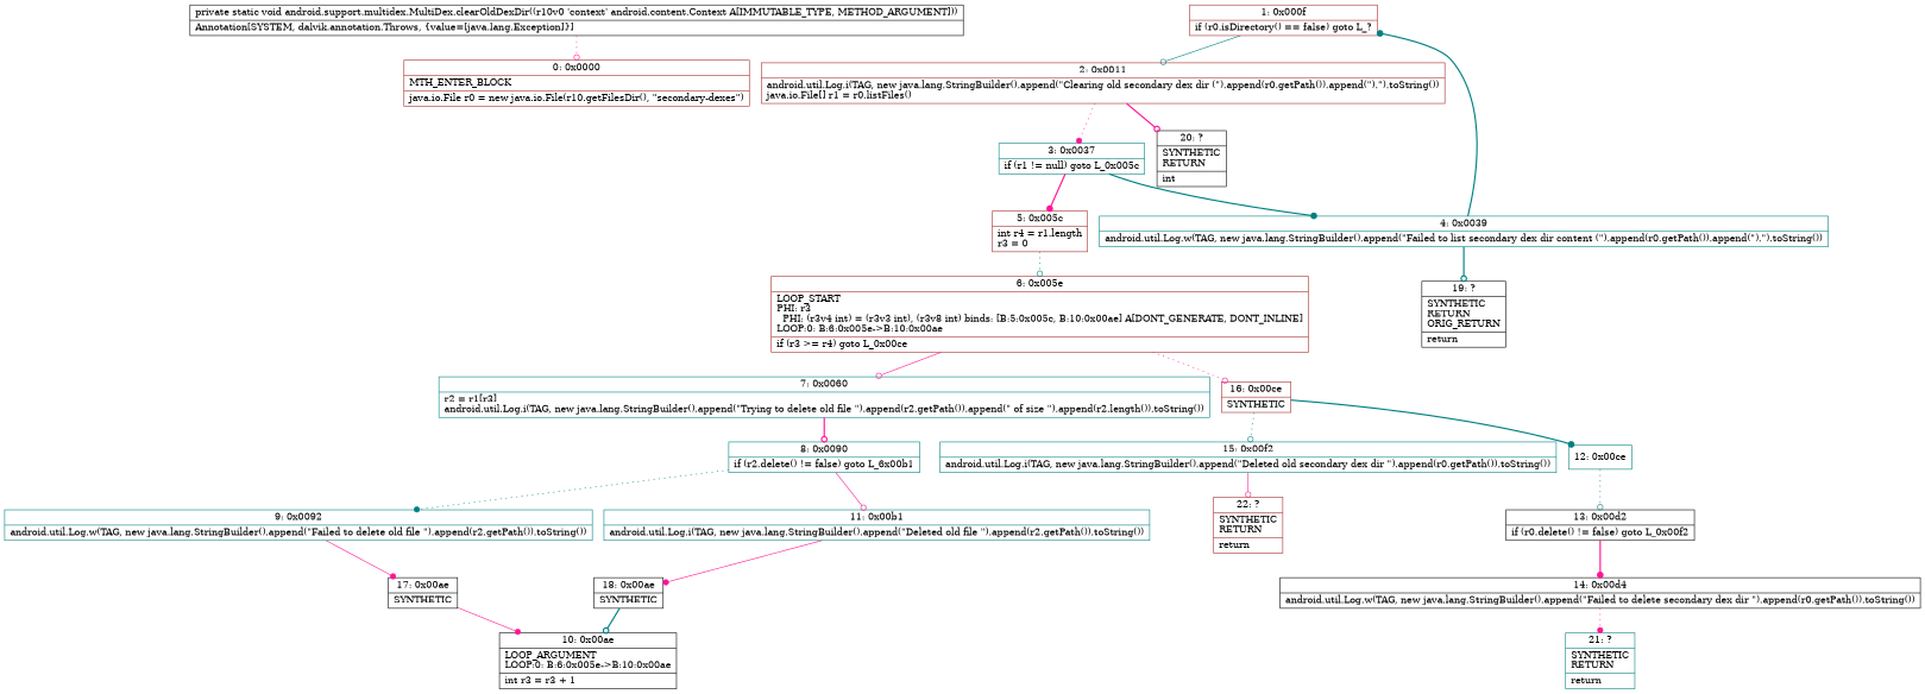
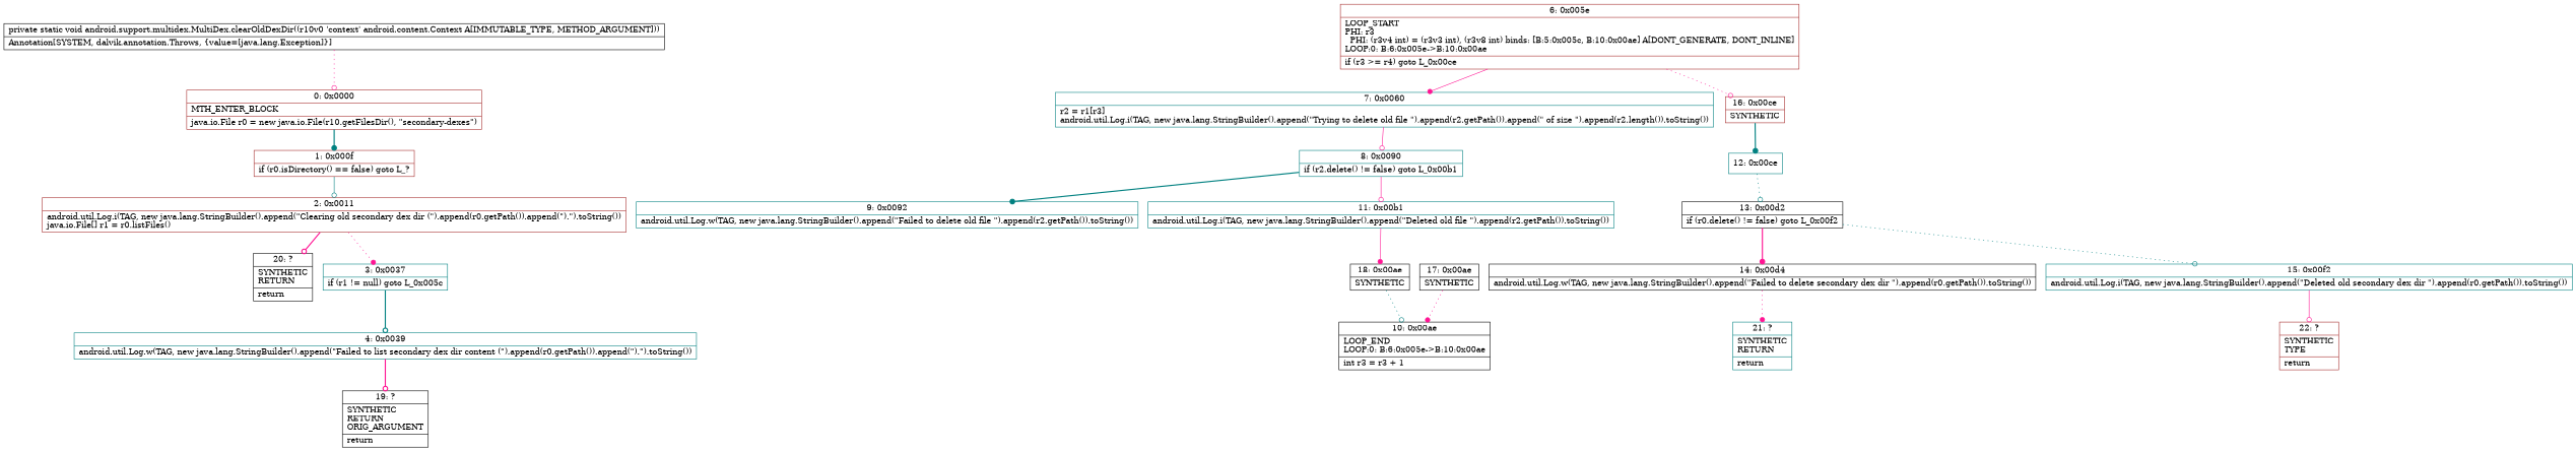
  digraph {
    node [color=teal shape=record]
    edge [arrowhead=odot color=deeppink style=dotted]
    n1 [color=brown label="{0\:\ 0x0000|MTH_ENTER_BLOCK\l|java.io.File r0 = new java.io.File(r10.getFilesDir(), \"secondary\-dexes\")\l}"]
    n2 [color=brown label="{1\:\ 0x000f|if (r0.isDirectory() == false) goto L_?\l}"]
    n3 [color=brown label="{2\:\ 0x0011|android.util.Log.i(TAG, new java.lang.StringBuilder().append(\"Clearing old secondary dex dir (\").append(r0.getPath()).append(\").\").toString())\ljava.io.File[] r1 = r0.listFiles()\l}"]
-   n4 [color=black label="{20\:\ ?|SYNTHETIC\lRETURN\l|int\l}"]
+   n4 [color=black label="{20\:\ ?|SYNTHETIC\lRETURN\l|return\l}"]
    n5 [label="{3\:\ 0x0037|if (r1 != null) goto L_0x005c\l}"]
    n6 [label="{4\:\ 0x0039|android.util.Log.w(TAG, new java.lang.StringBuilder().append(\"Failed to list secondary dex dir content (\").append(r0.getPath()).append(\").\").toString())\l}"]
-   n7 [color=brown label="{5\:\ 0x005c|int r4 = r1.length\lr3 = 0\l}"]
-   n8 [color=black label="{19\:\ ?|SYNTHETIC\lRETURN\lORIG_RETURN\l|return\l}"]
+   n8 [color=black label="{19\:\ ?|SYNTHETIC\lRETURN\lORIG_ARGUMENT\l|return\l}"]
    n9 [color=brown label="{6\:\ 0x005e|LOOP_START\lPHI: r3 \l  PHI: (r3v4 int) = (r3v3 int), (r3v8 int) binds: [B:5:0x005c, B:10:0x00ae] A[DONT_GENERATE, DONT_INLINE]\lLOOP:0: B:6:0x005e\-\>B:10:0x00ae\l|if (r3 \>= r4) goto L_0x00ce\l}"]
    n10 [label="{7\:\ 0x0060|r2 = r1[r3]\landroid.util.Log.i(TAG, new java.lang.StringBuilder().append(\"Trying to delete old file \").append(r2.getPath()).append(\" of size \").append(r2.length()).toString())\l}"]
    n11 [color=brown label="{16\:\ 0x00ce|SYNTHETIC\l}"]
-   n12 [label="{8\:\ 0x0090|if (r2.delete() != false) goto L_6x00b1\l}"]
+   n12 [label="{8\:\ 0x0090|if (r2.delete() != false) goto L_0x00b1\l}"]
    n13 [label="{12\:\ 0x00ce}"]
    n14 [label="{9\:\ 0x0092|android.util.Log.w(TAG, new java.lang.StringBuilder().append(\"Failed to delete old file \").append(r2.getPath()).toString())\l}"]
    n15 [label="{11\:\ 0x00b1|android.util.Log.i(TAG, new java.lang.StringBuilder().append(\"Deleted old file \").append(r2.getPath()).toString())\l}"]
    n16 [color=black label="{17\:\ 0x00ae|SYNTHETIC\l}"]
    n17 [color=black label="{18\:\ 0x00ae|SYNTHETIC\l}"]
-   n18 [color=black label="{10\:\ 0x00ae|LOOP_ARGUMENT\lLOOP:0: B:6:0x005e\-\>B:10:0x00ae\l|int r3 = r3 + 1\l}"]
+   n18 [color=black label="{10\:\ 0x00ae|LOOP_END\lLOOP:0: B:6:0x005e\-\>B:10:0x00ae\l|int r3 = r3 + 1\l}"]
    n19 [color=black label="{13\:\ 0x00d2|if (r0.delete() != false) goto L_0x00f2\l}"]
    n20 [color=black label="{14\:\ 0x00d4|android.util.Log.w(TAG, new java.lang.StringBuilder().append(\"Failed to delete secondary dex dir \").append(r0.getPath()).toString())\l}"]
    n21 [label="{15\:\ 0x00f2|android.util.Log.i(TAG, new java.lang.StringBuilder().append(\"Deleted old secondary dex dir \").append(r0.getPath()).toString())\l}"]
    n22 [label="{21\:\ ?|SYNTHETIC\lRETURN\l|return\l}"]
-   n23 [color=brown label="{22\:\ ?|SYNTHETIC\lRETURN\l|return\l}"]
+   n23 [color=brown label="{22\:\ ?|SYNTHETIC\lTYPE\l|return\l}"]
    n24 [color=black label="{private static void android.support.multidex.MultiDex.clearOldDexDir((r10v0 'context' android.content.Context A[IMMUTABLE_TYPE, METHOD_ARGUMENT]))  | Annotation[SYSTEM, dalvik.annotation.Throws, \{value=[java.lang.Exception]\}]\l}"]
-   n6 -> n2 [arrowhead=dot color=teal style=bold]
+   n1 -> n2 [arrowhead=dot color=teal style=bold]
    n2 -> n3 [color=teal style=solid]
    n3 -> n4 [style=bold]
    n3 -> n5 [arrowhead=dot]
-   n5 -> n6 [arrowhead=dot color=teal style=bold]
-   n5 -> n7 [arrowhead=dot style=bold]
-   n6 -> n8 [color=teal style=bold]
-   n7 -> n9 [color=teal]
-   n9 -> n10 [style=solid]
+   n5 -> n6 [color=teal style=bold]
+   n6 -> n8 [style=bold]
+   n9 -> n10 [arrowhead=dot style=solid]
    n9 -> n11
-   n10 -> n12 [style=bold]
+   n10 -> n12 [style=solid]
    n11 -> n13 [arrowhead=dot color=teal style=bold]
-   n12 -> n14 [arrowhead=dot color=teal]
+   n12 -> n14 [arrowhead=dot color=teal style=bold]
    n12 -> n15 [style=solid]
    n13 -> n19 [color=teal]
-   n14 -> n16 [arrowhead=dot style=solid]
    n15 -> n17 [arrowhead=dot style=solid]
-   n16 -> n18 [arrowhead=dot style=solid]
-   n17 -> n18 [color=teal style=bold]
+   n16 -> n18 [arrowhead=dot]
+   n17 -> n18 [color=teal]
    n19 -> n20 [arrowhead=dot style=bold]
-   n11 -> n21 [color=teal]
+   n19 -> n21 [color=teal]
    n20 -> n22 [arrowhead=dot]
    n21 -> n23 [style=solid]
    n24 -> n1
  }
